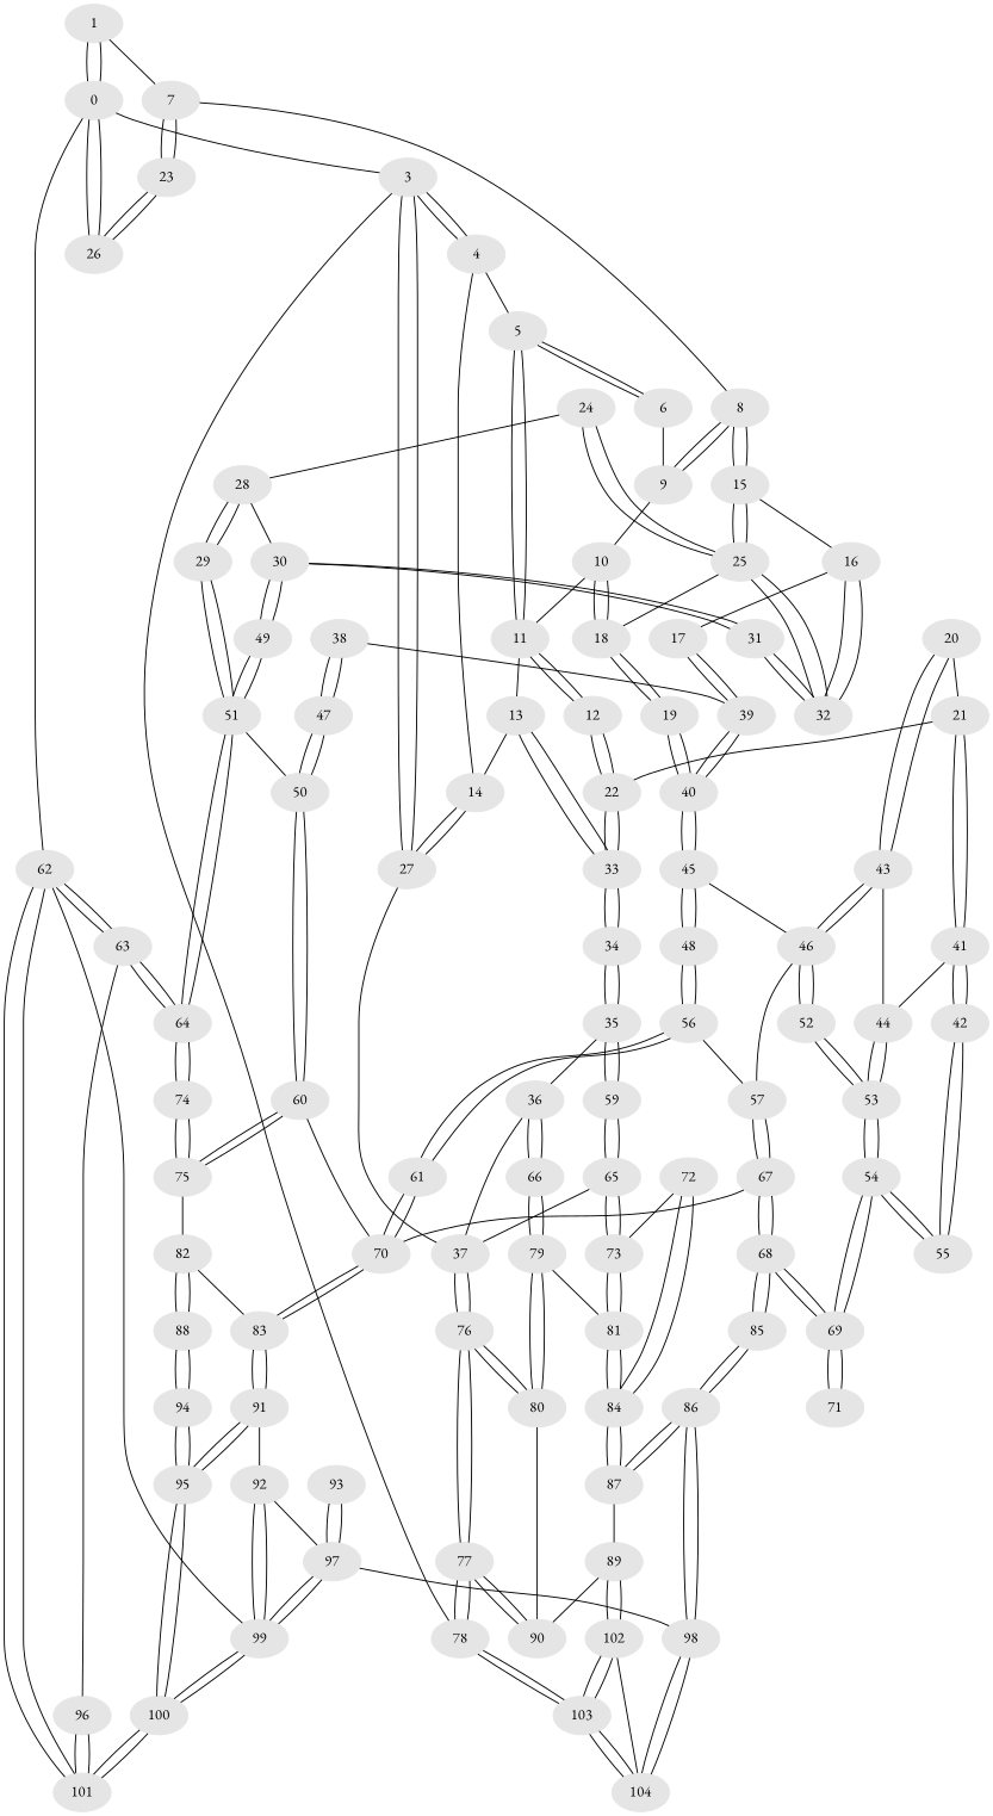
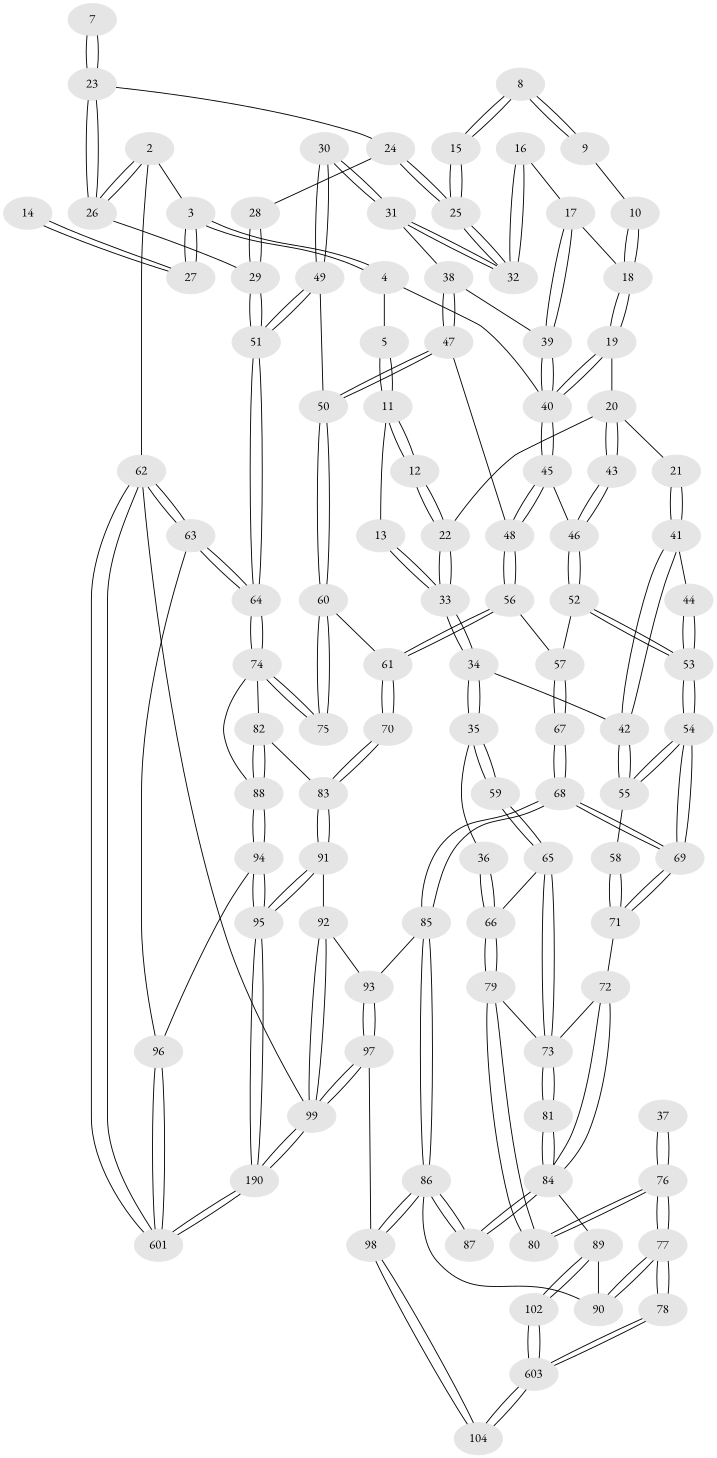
  graph {
    fontname="EB Garamond"
    node [color=gray90 fontname="EB Garamond" style=filled]
    edge [fontname="EB Garamond"]
-   1
-   2 [label=0]
+   2
    7
    3
    26
    62
    8
    23
    4
    27
    78
    29
    63
-   101
+   101 [label=601]
    99
    5
    14
    37
-   103
-   6
+   103 [label=603]
    11
    9
    12
    13
    10
    15
    24
    16
    25
    18
    19
    22
    33
    34
    17
    32
    39
    40
    20
    21
    43
    45
    41
    44
    46
    42
    28
    30
    51
    76
    31
    49
    64
    38
    50
    47
    35
    36
    59
    55
    66
    65
    79
    77
    80
    48
    53
+   58
    52
    54
    56
    57
    60
    61
    75
    74
    67
    69
    71
    70
    68
    72
    73
    82
    83
    96
    88
    81
    85
    86
    93
    91
    84
    87
    94
    90
    104
    92
    95
    89
    98
    97
    102
-   100
-   1 -- 2
-   1 -- 2
-   1 -- 7
+   100 [label=190]
    2 -- 3
    2 -- 26
    2 -- 26
    2 -- 62
-   7 -- 8
    7 -- 23
    7 -- 23
    3 -- 4
    3 -- 4
    3 -- 27
    3 -- 27
-   3 -- 78
+   26 -- 29
    62 -- 63
    62 -- 63
    62 -- 101
    62 -- 101
    62 -- 99
    8 -- 9
    8 -- 9
    8 -- 15
    8 -- 15
    23 -- 26
    23 -- 26
+   23 -- 24
    4 -- 5
-   4 -- 14
-   27 -- 37
+   4 -- 40
    78 -- 103
    78 -- 103
    29 -- 51
    29 -- 51
    63 -- 64
    63 -- 64
    63 -- 96
    99 -- 100
    99 -- 100
-   5 -- 6
-   5 -- 6
    5 -- 11
    5 -- 11
    14 -- 27
    14 -- 27
    37 -- 76
    37 -- 76
    103 -- 104
    103 -- 104
-   6 -- 9
    11 -- 12
    11 -- 12
    11 -- 13
    9 -- 10
    12 -- 22
    12 -- 22
-   13 -- 14
    13 -- 33
    13 -- 33
-   10 -- 11
    10 -- 18
    10 -- 18
-   15 -- 16
    15 -- 25
    15 -- 25
    24 -- 25
    24 -- 25
    24 -- 28
    16 -- 17
    16 -- 32
    16 -- 32
    25 -- 32
    25 -- 32
    18 -- 19
    18 -- 19
    19 -- 40
    19 -- 40
+   19 -- 20
    22 -- 33
    22 -- 33
    33 -- 34
    33 -- 34
+   34 -- 42
    34 -- 35
    34 -- 35
-   25 -- 18
+   17 -- 18
    17 -- 39
    17 -- 39
    39 -- 40
    39 -- 40
    40 -- 45
    40 -- 45
    20 -- 21
    20 -- 43
    20 -- 43
-   21 -- 22
+   20 -- 22
    21 -- 41
    21 -- 41
-   43 -- 44
    43 -- 46
    43 -- 46
    45 -- 46
    45 -- 48
    45 -- 48
    41 -- 44
    41 -- 42
    41 -- 42
    44 -- 53
    44 -- 53
    46 -- 52
    46 -- 52
    42 -- 55
    42 -- 55
    28 -- 29
    28 -- 29
-   28 -- 30
    30 -- 31
    30 -- 31
    30 -- 49
    30 -- 49
    51 -- 64
    51 -- 64
    76 -- 77
    76 -- 77
    76 -- 80
    76 -- 80
    31 -- 32
    31 -- 32
+   31 -- 38
    49 -- 51
    49 -- 51
-   51 -- 50
+   49 -- 50
    64 -- 74
    64 -- 74
    38 -- 39
    38 -- 47
    38 -- 47
    50 -- 60
    50 -- 60
    47 -- 50
    47 -- 50
+   47 -- 48
    35 -- 36
    35 -- 59
    35 -- 59
-   36 -- 37
    36 -- 66
    36 -- 66
    59 -- 65
    59 -- 65
+   55 -- 58
    66 -- 79
    66 -- 79
-   65 -- 37
+   65 -- 66
    65 -- 73
    65 -- 73
    79 -- 80
    79 -- 80
-   79 -- 81
+   79 -- 73
    77 -- 78
    77 -- 78
    77 -- 90
    77 -- 90
-   80 -- 90
+   86 -- 90
    48 -- 56
    48 -- 56
    53 -- 54
    53 -- 54
+   58 -- 71
+   58 -- 71
    52 -- 53
    52 -- 53
-   46 -- 57
+   52 -- 57
    54 -- 55
    54 -- 55
    54 -- 69
    54 -- 69
    56 -- 57
    56 -- 61
    56 -- 61
    57 -- 67
    57 -- 67
-   60 -- 70
+   60 -- 61
    60 -- 75
    60 -- 75
    61 -- 70
    61 -- 70
-   75 -- 82
+   74 -- 82
    74 -- 75
    74 -- 75
-   67 -- 70
+   74 -- 88
    67 -- 68
    67 -- 68
    69 -- 71
    69 -- 71
+   71 -- 72
    70 -- 83
    70 -- 83
    68 -- 69
    68 -- 69
    68 -- 85
    68 -- 85
    72 -- 73
    72 -- 84
    72 -- 84
    73 -- 81
    73 -- 81
    82 -- 83
    82 -- 88
    82 -- 88
    83 -- 91
    83 -- 91
    96 -- 101
    96 -- 101
    88 -- 94
    88 -- 94
    81 -- 84
    81 -- 84
    85 -- 86
    85 -- 86
+   85 -- 93
    86 -- 87
    86 -- 87
    86 -- 98
    86 -- 98
    93 -- 97
    93 -- 97
    91 -- 92
    91 -- 95
    91 -- 95
    84 -- 87
    84 -- 87
-   87 -- 89
+   84 -- 89
+   94 -- 96
    94 -- 95
    94 -- 95
    92 -- 99
    92 -- 99
-   92 -- 97
+   92 -- 93
    95 -- 100
    95 -- 100
    89 -- 90
    89 -- 102
    89 -- 102
    98 -- 104
    98 -- 104
    97 -- 99
    97 -- 99
    97 -- 98
    102 -- 103
    102 -- 103
-   102 -- 104
    100 -- 101
    100 -- 101
  }
